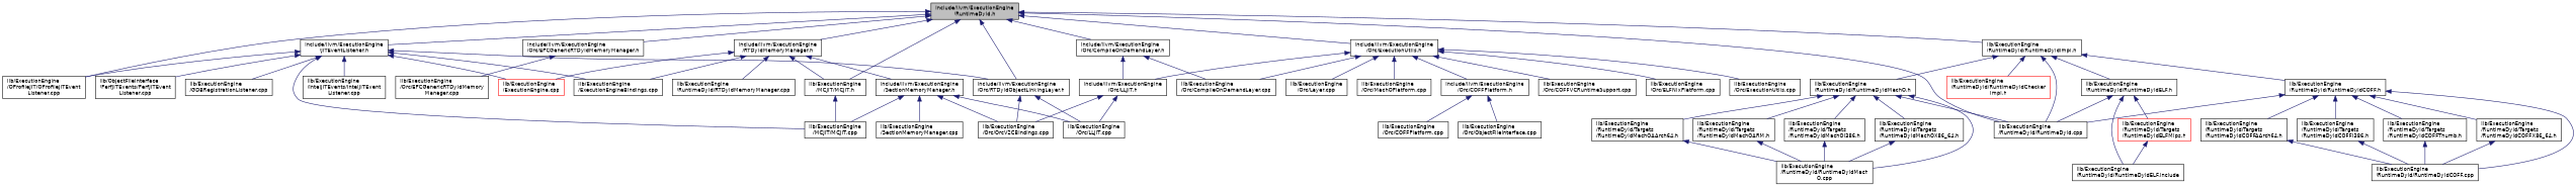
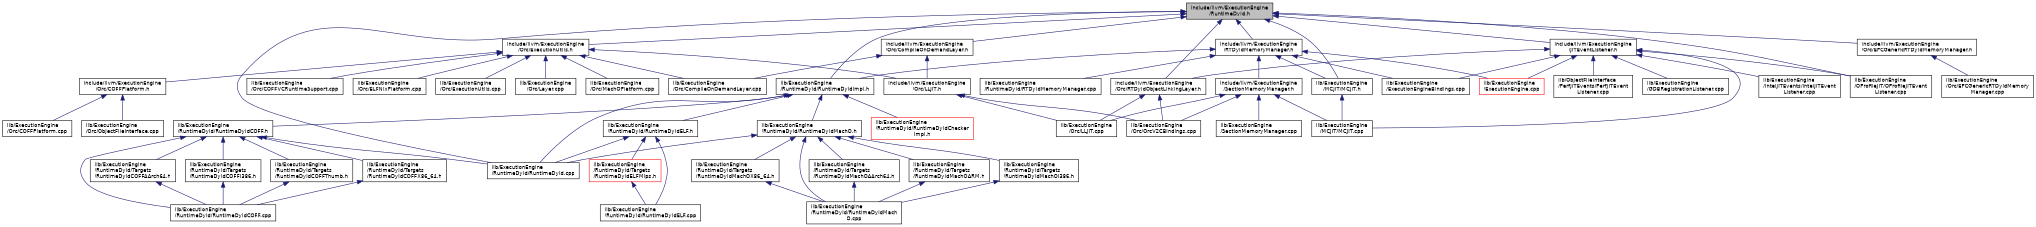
  digraph {
    node [color=black fontname=Helvetica fontsize=10 shape=record]
    edge [color=midnightblue dir=back fontname=Helvetica fontsize=10 labelfontname=Helvetica labelfontsize=10 style=solid]
    n1 [fillcolor=grey75 fontcolor=black height=0.2 label="include/llvm/ExecutionEngine\l/RuntimeDyld.h" style=filled width=0.4]
    n2 [height=0.2 label="include/llvm/ExecutionEngine\l/JITEventListener.h" width=0.4]
    n3 [height=0.2 label="include/llvm/ExecutionEngine\l/Orc/RTDyldObjectLinkingLayer.h" width=0.4]
    n4 [height=0.2 label="lib/ExecutionEngine\l/OProfileJIT/OProfileJITEvent\lListener.cpp" width=0.4]
    n5 [height=0.2 label="include/llvm/ExecutionEngine\l/Orc/CompileOnDemandLayer.h" width=0.4]
    n6 [height=0.2 label="include/llvm/ExecutionEngine\l/Orc/EPCGenericRTDyldMemoryManager.h" width=0.4]
    n7 [height=0.2 label="include/llvm/ExecutionEngine\l/Orc/ExecutionUtils.h" width=0.4]
    n8 [height=0.2 label="include/llvm/ExecutionEngine\l/RTDyldMemoryManager.h" width=0.4]
    n9 [height=0.2 label="lib/ExecutionEngine\l/MCJIT/MCJIT.h" width=0.4]
    n10 [height=0.2 label="lib/ExecutionEngine\l/RuntimeDyld/RuntimeDyldImpl.h" width=0.4]
    n11 [height=0.2 label="lib/ExecutionEngine\l/RuntimeDyld/RuntimeDyld.cpp" width=0.4]
    n12 [color=red height=0.2 label="lib/ExecutionEngine\l/ExecutionEngine.cpp" width=0.4]
    n13 [height=0.2 label="lib/ExecutionEngine\l/ExecutionEngineBindings.cpp" width=0.4]
    n14 [height=0.2 label="lib/ExecutionEngine\l/GDBRegistrationListener.cpp" width=0.4]
    n15 [height=0.2 label="lib/ExecutionEngine\l/IntelJITEvents/IntelJITEvent\lListener.cpp" width=0.4]
    n16 [height=0.2 label="lib/ExecutionEngine\l/MCJIT/MCJIT.cpp" width=0.4]
    n17 [height=0.2 label="lib/ObjectFileInterface\l/PerfJITEvents/PerfJITEvent\lListener.cpp" width=0.4]
    n18 [height=0.2 label="lib/ExecutionEngine\l/Orc/LLJIT.cpp" width=0.4]
    n19 [height=0.2 label="lib/ExecutionEngine\l/Orc/OrcV2CBindings.cpp" width=0.4]
    n20 [height=0.2 label="include/llvm/ExecutionEngine\l/Orc/LLJIT.h" width=0.4]
    n21 [height=0.2 label="lib/ExecutionEngine\l/Orc/CompileOnDemandLayer.cpp" width=0.4]
    n22 [height=0.2 label="lib/ExecutionEngine\l/Orc/EPCGenericRTDyldMemory\lManager.cpp" width=0.4]
    n23 [height=0.2 label="include/llvm/ExecutionEngine\l/Orc/COFFPlatform.h" width=0.4]
    n24 [height=0.2 label="lib/ExecutionEngine\l/Orc/COFFVCRuntimeSupport.cpp" width=0.4]
    n25 [height=0.2 label="lib/ExecutionEngine\l/Orc/ELFNixPlatform.cpp" width=0.4]
    n26 [height=0.2 label="lib/ExecutionEngine\l/Orc/ExecutionUtils.cpp" width=0.4]
    n27 [height=0.2 label="lib/ExecutionEngine\l/Orc/Layer.cpp" width=0.4]
    n28 [height=0.2 label="lib/ExecutionEngine\l/Orc/MachOPlatform.cpp" width=0.4]
    n29 [height=0.2 label="include/llvm/ExecutionEngine\l/SectionMemoryManager.h" width=0.4]
    n30 [height=0.2 label="lib/ExecutionEngine\l/RuntimeDyld/RTDyldMemoryManager.cpp" width=0.4]
    n31 [height=0.2 label="lib/ExecutionEngine\l/RuntimeDyld/RuntimeDyldCOFF.h" width=0.4]
    n32 [height=0.2 label="lib/ExecutionEngine\l/RuntimeDyld/RuntimeDyldELF.h" width=0.4]
    n33 [height=0.2 label="lib/ExecutionEngine\l/RuntimeDyld/RuntimeDyldMachO.h" width=0.4]
    n34 [color=red height=0.2 label="lib/ExecutionEngine\l/RuntimeDyld/RuntimeDyldChecker\lImpl.h" width=0.4]
    n35 [height=0.2 label="lib/ExecutionEngine\l/Orc/COFFPlatform.cpp" width=0.4]
    n36 [height=0.2 label="lib/ExecutionEngine\l/Orc/ObjectFileInterface.cpp" width=0.4]
    n37 [height=0.2 label="lib/ExecutionEngine\l/SectionMemoryManager.cpp" width=0.4]
    n38 [height=0.2 label="lib/ExecutionEngine\l/RuntimeDyld/RuntimeDyldCOFF.cpp" width=0.4]
    n39 [height=0.2 label="lib/ExecutionEngine\l/RuntimeDyld/Targets\l/RuntimeDyldCOFFAArch64.h" width=0.4]
    n40 [height=0.2 label="lib/ExecutionEngine\l/RuntimeDyld/Targets\l/RuntimeDyldCOFFI386.h" width=0.4]
    n41 [height=0.2 label="lib/ExecutionEngine\l/RuntimeDyld/Targets\l/RuntimeDyldCOFFThumb.h" width=0.4]
    n42 [height=0.2 label="lib/ExecutionEngine\l/RuntimeDyld/Targets\l/RuntimeDyldCOFFX86_64.h" width=0.4]
-   n43 [height=0.2 label="lib/ExecutionEngine\l/RuntimeDyld/RuntimeDyldELF.include" width=0.4]
+   n43 [height=0.2 label="lib/ExecutionEngine\l/RuntimeDyld/RuntimeDyldELF.cpp" width=0.4]
    n44 [color=red height=0.2 label="lib/ExecutionEngine\l/RuntimeDyld/Targets\l/RuntimeDyldELFMips.h" width=0.4]
    n45 [height=0.2 label="lib/ExecutionEngine\l/RuntimeDyld/RuntimeDyldMach\lO.cpp" width=0.4]
    n46 [height=0.2 label="lib/ExecutionEngine\l/RuntimeDyld/Targets\l/RuntimeDyldMachOAArch64.h" width=0.4]
    n47 [height=0.2 label="lib/ExecutionEngine\l/RuntimeDyld/Targets\l/RuntimeDyldMachOARM.h" width=0.4]
    n48 [height=0.2 label="lib/ExecutionEngine\l/RuntimeDyld/Targets\l/RuntimeDyldMachOI386.h" width=0.4]
    n49 [height=0.2 label="lib/ExecutionEngine\l/RuntimeDyld/Targets\l/RuntimeDyldMachOX86_64.h" width=0.4]
    n1 -> n2
    n1 -> n3
    n1 -> n4
    n1 -> n5
    n1 -> n6
    n1 -> n7
    n1 -> n8
    n1 -> n9
    n1 -> n10
    n1 -> n11
    n2 -> n3
    n2 -> n4
    n2 -> n12
    n2 -> n13
    n2 -> n14
    n2 -> n15
    n2 -> n16
    n2 -> n17
    n3 -> n18
    n3 -> n19
    n5 -> n20
    n5 -> n21
    n6 -> n22
    n7 -> n20
    n7 -> n21
    n7 -> n23
    n7 -> n24
    n7 -> n25
    n7 -> n26
    n7 -> n27
    n7 -> n28
    n8 -> n9
+   n8 -> n10
    n8 -> n12
    n8 -> n13
    n8 -> n29
    n8 -> n30
    n9 -> n16
    n10 -> n11
    n10 -> n31
    n10 -> n32
    n10 -> n33
    n10 -> n34
    n20 -> n18
    n20 -> n19
    n23 -> n35
    n23 -> n36
    n29 -> n16
    n29 -> n18
    n29 -> n19
    n29 -> n37
    n31 -> n11
    n31 -> n38
    n31 -> n39
    n31 -> n40
    n31 -> n41
    n31 -> n42
    n32 -> n11
    n32 -> n43
    n32 -> n44
    n33 -> n11
    n33 -> n45
    n33 -> n46
    n33 -> n47
    n33 -> n48
    n33 -> n49
    n39 -> n38
    n40 -> n38
    n41 -> n38
    n42 -> n38
    n44 -> n43
    n46 -> n45
    n47 -> n45
    n48 -> n45
    n49 -> n45
  }
